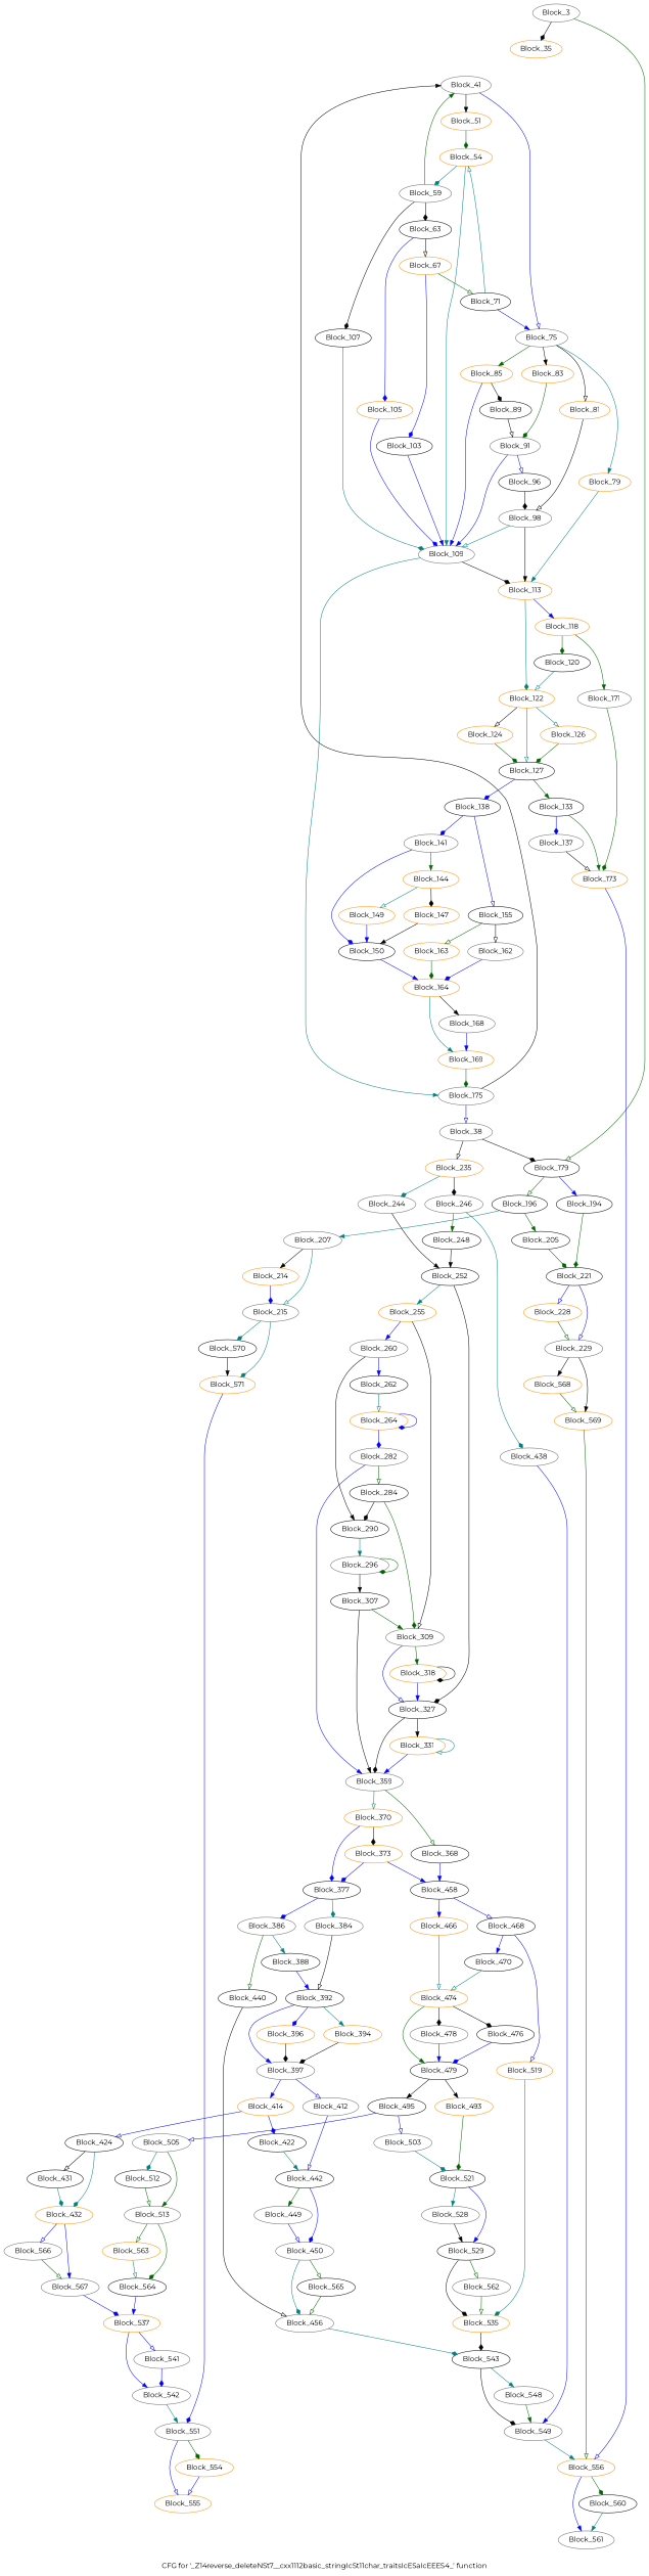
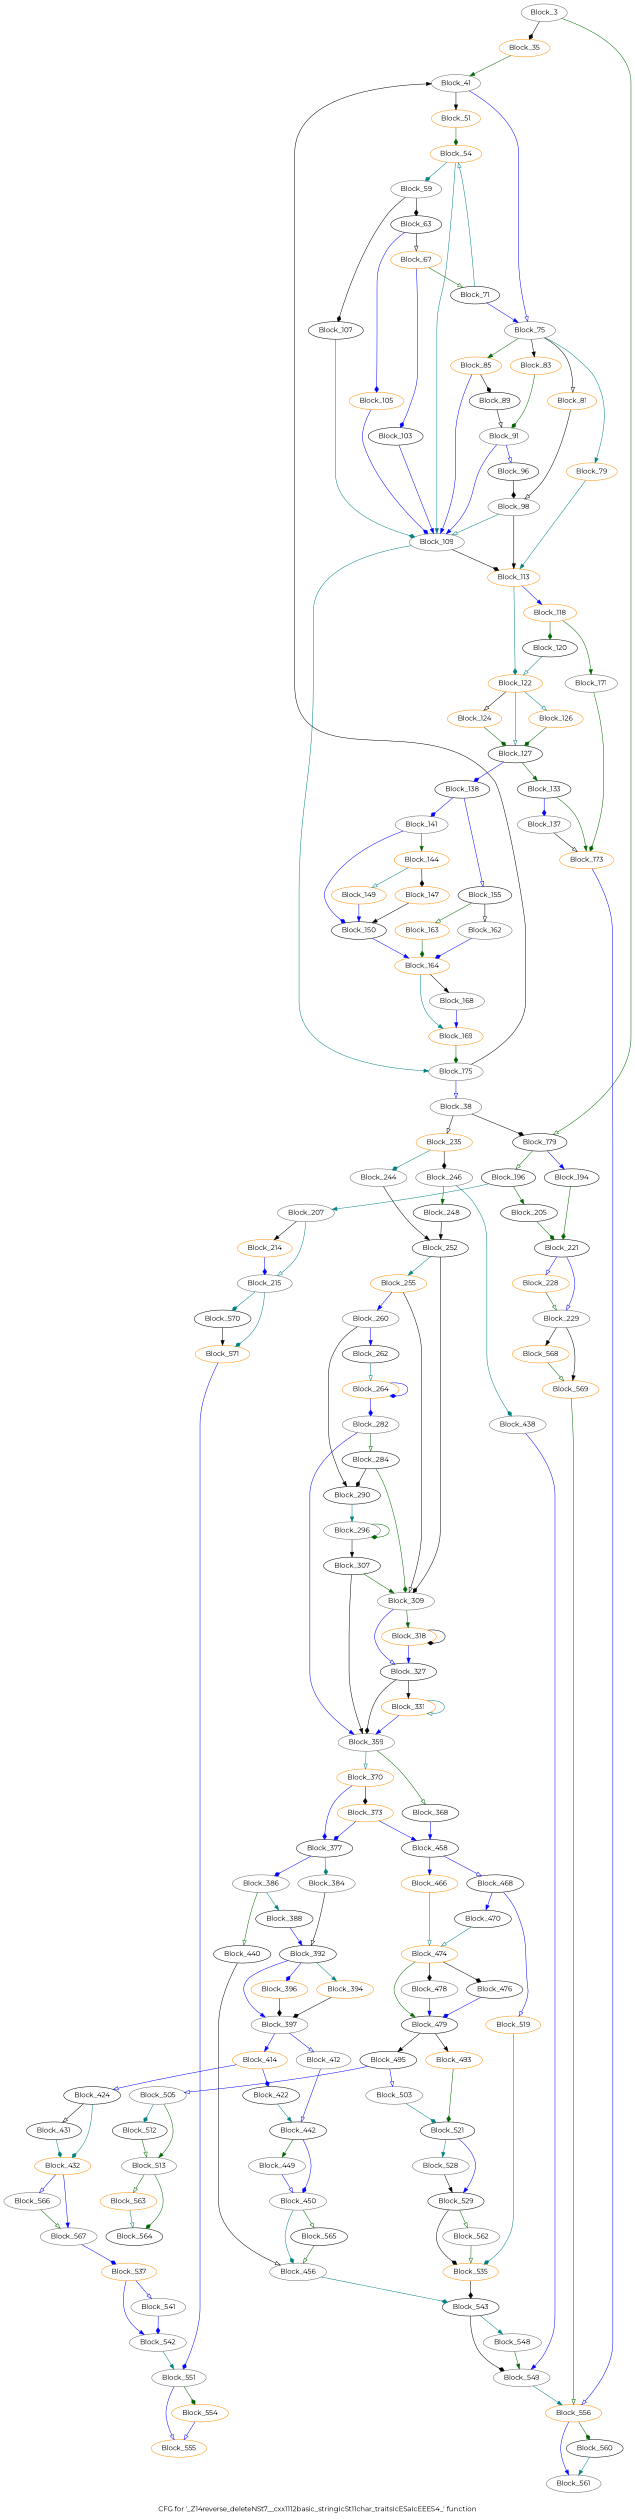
  digraph {
    fontname=Montserrat
    label="CFG for '_Z14reverse_deleteNSt7__cxx1112basic_stringIcSt11char_traitsIcESaIcEEES4_' function"
    node [color=black fontname=Montserrat]
    edge [arrowhead=normal color=blue fontname=Montserrat]
    n1 [color=gray40 label=Block_3]
    n2 [label=Block_179]
    n3 [color=darkorange label=Block_35]
    n4 [label=Block_196]
    n5 [label=Block_194]
    n6 [color=gray40 label=Block_41]
    n7 [color=gray40 label=Block_207]
    n8 [label=Block_205]
    n9 [label=Block_221]
    n10 [color=darkorange label=Block_51]
    n11 [color=gray40 label=Block_75]
    n12 [color=darkorange label=Block_54]
    n13 [color=darkorange label=Block_79]
    n14 [color=darkorange label=Block_85]
    n15 [color=darkorange label=Block_83]
    n16 [color=darkorange label=Block_81]
    n17 [color=gray40 label=Block_38]
    n18 [color=darkorange label=Block_235]
    n19 [color=gray40 label=Block_246]
    n20 [color=gray40 label=Block_244]
    n21 [label=Block_248]
    n22 [color=gray40 label=Block_438]
    n23 [label=Block_252]
    n24 [color=gray40 label=Block_109]
    n25 [color=gray40 label=Block_59]
    n26 [color=darkorange label=Block_113]
    n27 [label=Block_89]
    n28 [color=gray40 label=Block_91]
    n29 [color=gray40 label=Block_98]
    n30 [color=gray40 label=Block_175]
    n31 [label=Block_107]
    n32 [label=Block_63]
    n33 [color=darkorange label=Block_118]
    n34 [color=darkorange label=Block_122]
    n35 [color=darkorange label=Block_105]
    n36 [color=darkorange label=Block_67]
    n37 [label=Block_103]
    n38 [label=Block_71]
    n39 [label=Block_96]
    n40 [label=Block_120]
    n41 [color=gray40 label=Block_171]
    n42 [color=darkorange label=Block_126]
    n43 [color=darkorange label=Block_124]
    n44 [label=Block_127]
    n45 [color=darkorange label=Block_173]
    n46 [label=Block_138]
    n47 [label=Block_133]
    n48 [color=darkorange label=Block_556]
    n49 [color=gray40 label=Block_141]
    n50 [label=Block_155]
    n51 [color=gray40 label=Block_137]
    n52 [label=Block_150]
    n53 [color=darkorange label=Block_144]
    n54 [color=darkorange label=Block_163]
    n55 [color=gray40 label=Block_162]
    n56 [color=gray40 label=Block_561]
    n57 [label=Block_560]
    n58 [color=darkorange label=Block_164]
    n59 [color=darkorange label=Block_147]
    n60 [color=darkorange label=Block_149]
    n61 [color=darkorange label=Block_169]
    n62 [color=gray40 label=Block_168]
    n63 [color=gray40 label=Block_215]
    n64 [color=darkorange label=Block_214]
    n65 [color=gray40 label=Block_229]
    n66 [color=darkorange label=Block_228]
    n67 [color=darkorange label=Block_569]
    n68 [color=darkorange label=Block_568]
    n69 [color=darkorange label=Block_571]
    n70 [label=Block_570]
    n71 [color=gray40 label=Block_551]
    n72 [color=darkorange label=Block_555]
    n73 [color=darkorange label=Block_554]
    n74 [color=gray40 label=Block_549]
    n75 [color=gray40 label=Block_309]
    n76 [color=darkorange label=Block_255]
    n77 [label=Block_327]
    n78 [color=darkorange label=Block_318]
    n79 [color=gray40 label=Block_260]
    n80 [color=gray40 label=Block_359]
    n81 [color=darkorange label=Block_331]
    n82 [label=Block_290]
    n83 [label=Block_262]
    n84 [color=gray40 label=Block_296]
    n85 [color=darkorange label=Block_264]
    n86 [label=Block_307]
    n87 [color=gray40 label=Block_282]
    n88 [label=Block_284]
    n89 [color=darkorange label=Block_370]
    n90 [label=Block_368]
    n91 [label=Block_377]
    n92 [color=darkorange label=Block_373]
    n93 [label=Block_458]
    n94 [color=gray40 label=Block_386]
    n95 [color=gray40 label=Block_384]
    n96 [label=Block_468]
    n97 [color=darkorange label=Block_466]
    n98 [label=Block_470]
    n99 [color=darkorange label=Block_519]
    n100 [color=darkorange label=Block_474]
    n101 [label=Block_388]
    n102 [label=Block_440]
    n103 [label=Block_392]
    n104 [color=gray40 label=Block_456]
    n105 [color=darkorange label=Block_396]
    n106 [color=darkorange label=Block_394]
    n107 [color=gray40 label=Block_397]
    n108 [color=darkorange label=Block_414]
    n109 [color=gray40 label=Block_412]
    n110 [label=Block_543]
    n111 [label=Block_424]
    n112 [label=Block_422]
    n113 [label=Block_442]
    n114 [color=darkorange label=Block_432]
    n115 [label=Block_431]
    n116 [color=gray40 label=Block_450]
    n117 [color=gray40 label=Block_449]
    n118 [label=Block_565]
    n119 [color=gray40 label=Block_567]
    n120 [color=gray40 label=Block_566]
    n121 [color=darkorange label=Block_537]
    n122 [color=gray40 label=Block_542]
    n123 [color=gray40 label=Block_541]
    n124 [color=gray40 label=Block_548]
    n125 [color=darkorange label=Block_535]
    n126 [color=gray40 label=Block_478]
    n127 [label=Block_476]
    n128 [label=Block_479]
    n129 [label=Block_495]
    n130 [color=darkorange label=Block_493]
    n131 [color=gray40 label=Block_505]
    n132 [color=gray40 label=Block_503]
    n133 [label=Block_521]
    n134 [color=gray40 label=Block_513]
    n135 [label=Block_512]
    n136 [label=Block_529]
    n137 [color=gray40 label=Block_528]
    n138 [color=gray40 label=Block_562]
    n139 [label=Block_564]
    n140 [color=darkorange label=Block_563]
    n1 -> n2 [arrowhead=onormal color=darkgreen tailport=s0]
    n1 -> n3 [arrowhead=diamond color=black tailport=s1]
    n2 -> n4 [arrowhead=onormal color=darkgreen]
    n2 -> n5
-   n25 -> n6 [color=darkgreen]
+   n3 -> n6 [color=darkgreen]
    n4 -> n7 [color=teal]
    n4 -> n8 [color=darkgreen]
    n5 -> n9 [arrowhead=diamond color=darkgreen]
    n6 -> n10 [color=black tailport=s0]
    n6 -> n11 [arrowhead=onormal tailport=s1]
    n7 -> n63 [arrowhead=onormal color=teal tailport=s0]
    n7 -> n64 [color=black tailport=s1]
    n8 -> n9 [arrowhead=diamond color=darkgreen]
    n9 -> n65 [arrowhead=onormal tailport=s0]
    n9 -> n66 [arrowhead=onormal tailport=s1]
    n10 -> n12 [arrowhead=diamond color=darkgreen]
    n11 -> n13 [color=teal tailport=s0]
    n11 -> n14 [color=darkgreen tailport=s1]
    n11 -> n15 [color=black tailport=s2]
    n11 -> n16 [arrowhead=onormal color=black tailport=s3]
    n12 -> n24 [color=teal tailport=s0]
    n12 -> n25 [arrowhead=diamond color=teal tailport=s1]
    n13 -> n26 [color=teal]
    n14 -> n24 [tailport=s0]
    n14 -> n27 [arrowhead=diamond color=black tailport=s1]
    n15 -> n28 [arrowhead=diamond color=darkgreen]
    n16 -> n29 [arrowhead=onormal color=black]
    n17 -> n2 [arrowhead=diamond color=black tailport=s0]
    n17 -> n18 [arrowhead=onormal color=black tailport=s1]
    n18 -> n19 [arrowhead=diamond color=black tailport=s0]
    n18 -> n20 [arrowhead=diamond color=teal tailport=s1]
    n19 -> n21 [color=darkgreen]
    n19 -> n22 [arrowhead=diamond color=teal]
    n20 -> n23 [color=black]
    n21 -> n23 [color=black]
    n22 -> n74
-   n23 -> n77 [arrowhead=diamond color=black tailport=s0]
+   n23 -> n75 [arrowhead=diamond color=black tailport=s0]
    n23 -> n76 [color=teal tailport=s1]
    n24 -> n26 [arrowhead=diamond color=black tailport=s0]
    n24 -> n30 [color=teal tailport=s1]
    n25 -> n31 [arrowhead=diamond color=black tailport=s0]
    n25 -> n32 [arrowhead=diamond color=black tailport=s1]
    n26 -> n33 [tailport=s0]
    n26 -> n34 [arrowhead=diamond color=teal tailport=s1]
    n27 -> n28 [arrowhead=onormal color=black]
    n28 -> n24 [tailport=s0]
    n28 -> n39 [arrowhead=onormal tailport=s1]
    n29 -> n24 [arrowhead=onormal color=teal tailport=s0]
    n29 -> n26 [color=black tailport=s1]
    n30 -> n6 [color=black tailport=s0]
    n30 -> n17 [arrowhead=onormal tailport=s1]
    n31 -> n24 [arrowhead=diamond color=teal]
    n32 -> n35 [arrowhead=diamond tailport=s0]
    n32 -> n36 [arrowhead=onormal color=black tailport=s1]
    n33 -> n40 [arrowhead=diamond color=darkgreen]
    n33 -> n41 [color=darkgreen]
    n34 -> n42 [arrowhead=onormal color=teal tailport=s0]
    n34 -> n43 [arrowhead=onormal color=black tailport=s1]
    n34 -> n44 [arrowhead=onormal color=teal tailport=s2]
    n35 -> n24 [arrowhead=diamond]
    n36 -> n37 [arrowhead=diamond tailport=s0]
    n36 -> n38 [arrowhead=onormal color=darkgreen tailport=s1]
    n37 -> n24
    n38 -> n11 [tailport=s1]
    n38 -> n12 [arrowhead=onormal color=teal tailport=s0]
    n39 -> n29 [arrowhead=diamond color=black]
    n40 -> n34 [arrowhead=onormal color=teal]
    n41 -> n45 [arrowhead=diamond color=darkgreen]
    n42 -> n44 [arrowhead=diamond color=darkgreen]
    n43 -> n44 [arrowhead=diamond color=darkgreen]
    n44 -> n46 [arrowhead=diamond]
    n44 -> n47 [color=darkgreen]
    n45 -> n48 [arrowhead=onormal]
    n46 -> n49 [arrowhead=diamond tailport=s0]
    n46 -> n50 [arrowhead=onormal tailport=s1]
    n47 -> n45 [color=darkgreen tailport=s0]
    n47 -> n51 [arrowhead=diamond tailport=s1]
    n48 -> n56 [tailport=s0]
    n48 -> n57 [arrowhead=diamond color=darkgreen tailport=s1]
    n49 -> n52 [arrowhead=diamond tailport=s0]
    n49 -> n53 [color=darkgreen tailport=s1]
    n50 -> n54 [arrowhead=onormal color=darkgreen tailport=s0]
    n50 -> n55 [arrowhead=onormal color=black tailport=s1]
    n51 -> n45 [arrowhead=onormal color=black]
    n52 -> n58
    n53 -> n59 [arrowhead=diamond color=black tailport=s0]
    n53 -> n60 [arrowhead=onormal color=teal tailport=s1]
    n54 -> n58 [arrowhead=diamond color=darkgreen]
    n55 -> n58 [arrowhead=diamond]
    n57 -> n56 [color=teal]
    n58 -> n61 [color=teal tailport=s0]
    n58 -> n62 [color=black tailport=s1]
    n59 -> n52 [color=black]
    n60 -> n52
    n61 -> n30 [arrowhead=diamond color=darkgreen]
    n62 -> n61
    n63 -> n69 [arrowhead=diamond color=teal tailport=s0]
    n63 -> n70 [arrowhead=diamond color=teal tailport=s1]
    n64 -> n63 [arrowhead=diamond]
    n65 -> n67 [color=black tailport=s0]
    n65 -> n68 [color=black tailport=s1]
    n66 -> n65 [arrowhead=onormal color=darkgreen]
    n67 -> n48 [arrowhead=onormal color=darkgreen]
    n68 -> n67 [arrowhead=onormal color=darkgreen]
    n69 -> n71 [arrowhead=diamond]
    n70 -> n69 [color=black]
    n71 -> n72 [arrowhead=onormal tailport=s0]
    n71 -> n73 [arrowhead=diamond color=darkgreen tailport=s1]
    n73 -> n72 [arrowhead=onormal]
    n74 -> n48 [color=teal]
    n75 -> n77 [arrowhead=onormal tailport=s0]
    n75 -> n78 [color=darkgreen tailport=s1]
    n76 -> n75 [arrowhead=onormal color=black tailport=s0]
    n76 -> n79 [tailport=s1]
    n77 -> n80 [arrowhead=diamond color=black tailport=s0]
    n77 -> n81 [color=black tailport=s1]
    n78 -> n77 [tailport=s0]
    n78 -> n78 [arrowhead=diamond color=black tailport=s1]
    n79 -> n82 [color=black tailport=s0]
    n79 -> n83 [tailport=s1]
    n80 -> n89 [arrowhead=onormal color=teal tailport=s0]
    n80 -> n90 [arrowhead=onormal color=darkgreen tailport=s1]
    n81 -> n80 [tailport=s0]
    n81 -> n81 [arrowhead=onormal color=teal tailport=s1]
    n82 -> n84 [color=teal]
    n83 -> n85 [arrowhead=onormal color=teal]
    n84 -> n84 [arrowhead=diamond color=darkgreen tailport=s1]
    n84 -> n86 [color=black tailport=s0]
    n85 -> n85 [arrowhead=diamond tailport=s1]
    n85 -> n87 [arrowhead=diamond tailport=s0]
    n86 -> n75 [color=darkgreen tailport=s1]
    n86 -> n80 [color=black tailport=s0]
    n87 -> n80 [tailport=s0]
    n87 -> n88 [arrowhead=onormal color=darkgreen tailport=s1]
    n88 -> n75 [arrowhead=diamond color=darkgreen tailport=s0]
    n88 -> n82 [arrowhead=diamond color=black tailport=s1]
    n89 -> n91 [arrowhead=diamond tailport=s0]
    n89 -> n92 [arrowhead=diamond color=black tailport=s1]
    n90 -> n93
    n91 -> n94 [arrowhead=diamond tailport=s0]
    n91 -> n95 [arrowhead=diamond color=teal tailport=s1]
    n92 -> n91 [arrowhead=diamond tailport=s0]
    n92 -> n93 [tailport=s1]
    n93 -> n96 [arrowhead=onormal tailport=s0]
    n93 -> n97 [tailport=s1]
    n94 -> n101 [color=teal]
    n94 -> n102 [arrowhead=onormal color=darkgreen]
    n95 -> n103 [arrowhead=onormal color=black]
    n96 -> n98
    n96 -> n99 [arrowhead=onormal]
    n97 -> n100 [arrowhead=onormal color=teal]
    n98 -> n100 [arrowhead=onormal color=teal]
    n99 -> n125 [arrowhead=diamond color=teal]
    n100 -> n126 [arrowhead=diamond color=black tailport=s0]
    n100 -> n127 [arrowhead=diamond color=black tailport=s1]
    n100 -> n128 [color=darkgreen tailport=s2]
    n101 -> n103
    n102 -> n104 [arrowhead=onormal color=black]
    n103 -> n105 [arrowhead=diamond tailport=s0]
    n103 -> n106 [color=teal tailport=s1]
    n103 -> n107 [tailport=s2]
    n104 -> n110 [arrowhead=diamond color=teal]
    n105 -> n107 [arrowhead=diamond color=black]
    n106 -> n107 [arrowhead=diamond color=black]
    n107 -> n108
    n107 -> n109 [arrowhead=onormal]
    n108 -> n111 [arrowhead=onormal]
    n108 -> n112 [arrowhead=diamond]
    n109 -> n113 [arrowhead=onormal]
    n110 -> n74 [arrowhead=diamond color=black tailport=s0]
    n110 -> n124 [color=teal tailport=s1]
    n111 -> n114 [arrowhead=diamond color=teal tailport=s0]
    n111 -> n115 [arrowhead=onormal color=black tailport=s1]
    n112 -> n113 [color=teal]
    n113 -> n116 [arrowhead=diamond tailport=s0]
    n113 -> n117 [color=darkgreen tailport=s1]
    n114 -> n119 [tailport=s0]
    n114 -> n120 [arrowhead=onormal tailport=s1]
    n115 -> n114 [arrowhead=diamond color=teal]
    n116 -> n104 [arrowhead=diamond color=teal tailport=s0]
    n116 -> n118 [arrowhead=onormal color=darkgreen tailport=s1]
    n117 -> n116 [arrowhead=onormal]
    n118 -> n104 [arrowhead=onormal color=darkgreen]
    n119 -> n121 [arrowhead=diamond]
    n120 -> n119 [arrowhead=onormal color=darkgreen]
    n121 -> n122 [tailport=s0]
    n121 -> n123 [arrowhead=onormal tailport=s1]
    n122 -> n71 [color=teal]
    n123 -> n122 [arrowhead=diamond]
    n124 -> n74 [color=darkgreen]
    n125 -> n110 [arrowhead=diamond color=black]
    n126 -> n128
    n127 -> n128 [arrowhead=diamond]
    n128 -> n129 [color=black]
    n128 -> n130 [color=black]
    n129 -> n131 [arrowhead=onormal]
    n129 -> n132 [arrowhead=onormal]
    n130 -> n133 [arrowhead=diamond color=darkgreen]
    n131 -> n134 [color=darkgreen tailport=s0]
    n131 -> n135 [arrowhead=diamond color=teal tailport=s1]
    n132 -> n133 [arrowhead=diamond color=teal]
    n133 -> n136 [tailport=s0]
    n133 -> n137 [color=teal tailport=s1]
    n134 -> n139 [arrowhead=diamond color=darkgreen tailport=s0]
    n134 -> n140 [arrowhead=onormal color=darkgreen tailport=s1]
    n135 -> n134 [arrowhead=onormal color=darkgreen]
    n136 -> n125 [arrowhead=diamond color=black tailport=s0]
    n136 -> n138 [arrowhead=onormal color=darkgreen tailport=s1]
    n137 -> n136 [color=black]
    n138 -> n125 [arrowhead=onormal color=darkgreen]
-   n139 -> n121
    n140 -> n139 [arrowhead=onormal color=teal]
  }
